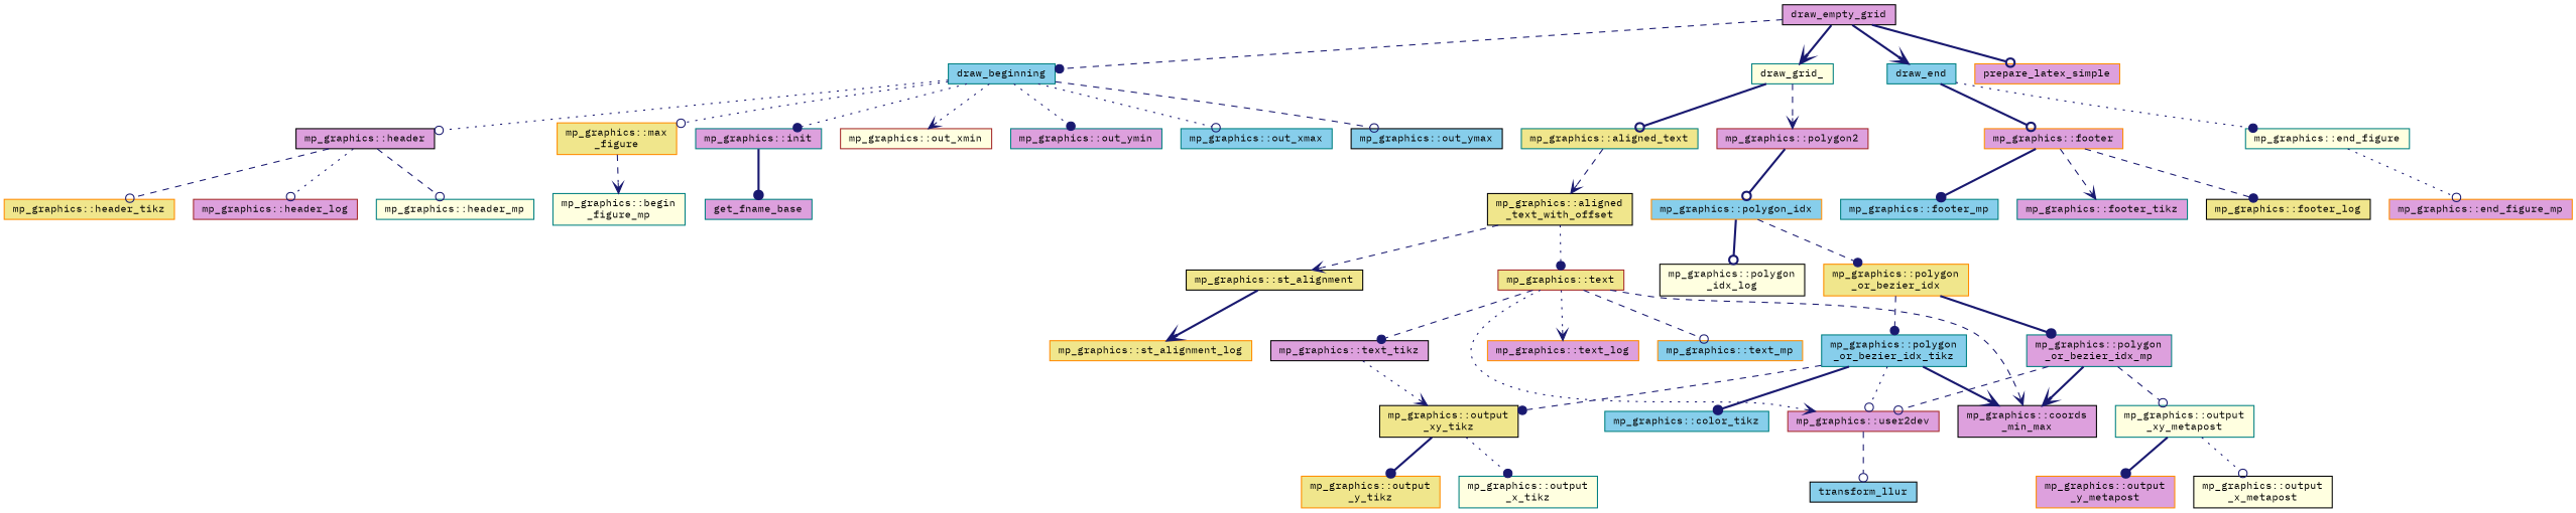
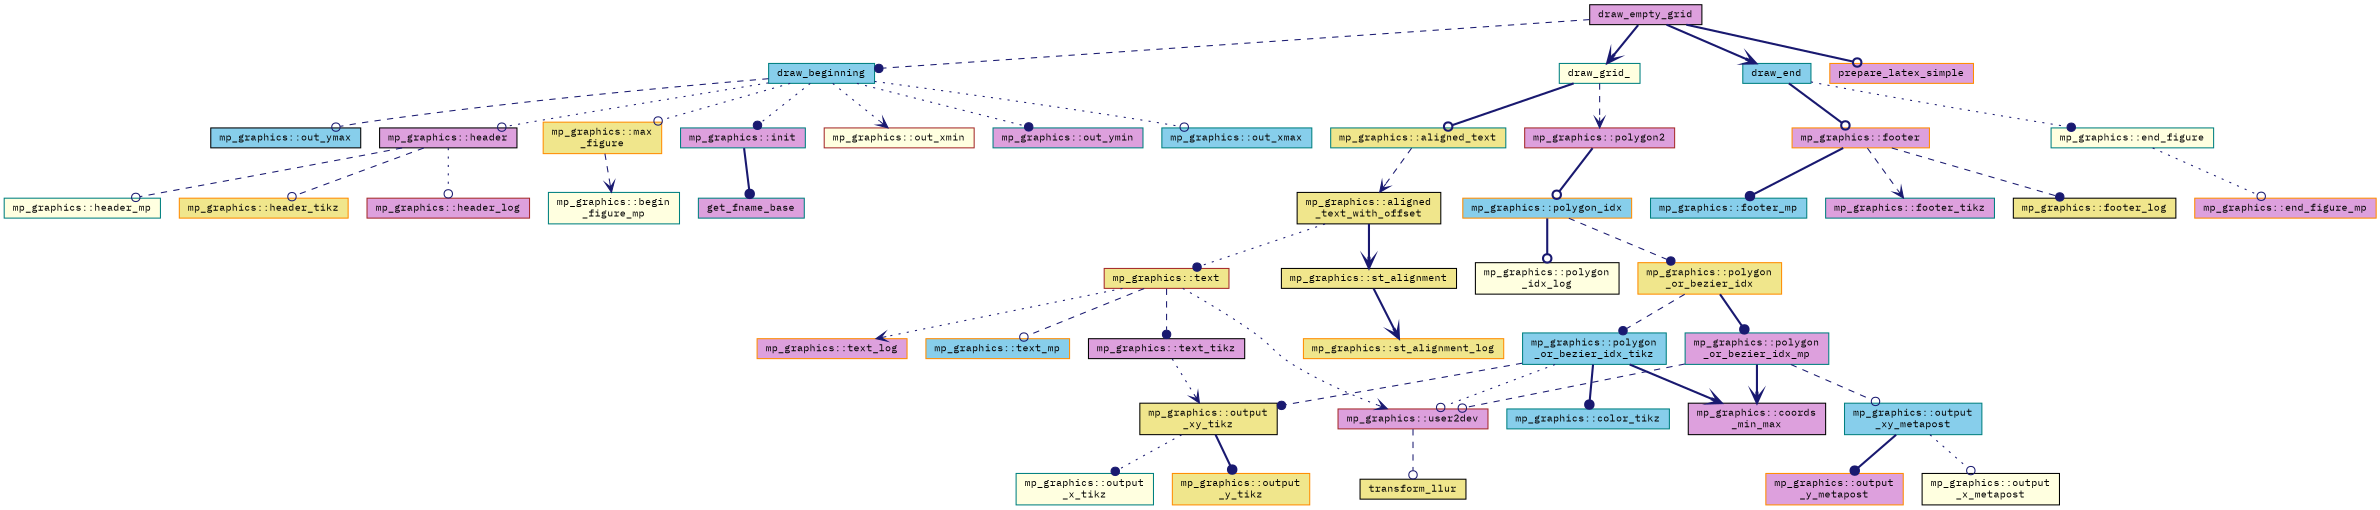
  digraph {
    fontname="IBM Plex Mono"
    rankdir=TB
    node [color=teal fillcolor=plum fontname="IBM Plex Mono" fontsize=10 shape=record style=filled]
    edge [arrowhead=odot color=midnightblue fontname="IBM Plex Mono" fontsize=10 labelfontname=Helvetica labelfontsize=10 style=dashed]
    n1 [color=black fontcolor=black height=0.2 label=draw_empty_grid width=0.4]
    n2 [fillcolor=skyblue height=0.2 label=draw_beginning width=0.4]
    n3 [fillcolor=lightyellow height=0.2 label=draw_grid_ width=0.4]
    n4 [fillcolor=skyblue height=0.2 label=draw_end width=0.4]
    n5 [color=darkorange height=0.2 label=prepare_latex_simple width=0.4]
    n6 [height=0.2 label="mp_graphics::init" width=0.4]
    n7 [color=brown fillcolor=lightyellow height=0.2 label="mp_graphics::out_xmin" width=0.4]
    n8 [height=0.2 label="mp_graphics::out_ymin" width=0.4]
    n9 [fillcolor=skyblue height=0.2 label="mp_graphics::out_xmax" width=0.4]
    n10 [color=black fillcolor=skyblue height=0.2 label="mp_graphics::out_ymax" width=0.4]
    n11 [color=black height=0.2 label="mp_graphics::header" width=0.4]
    n12 [color=darkorange fillcolor=khaki height=0.2 label="mp_graphics::max\l_figure" width=0.4]
    n13 [color=brown height=0.2 label="mp_graphics::polygon2" width=0.4]
    n14 [fillcolor=khaki height=0.2 label="mp_graphics::aligned_text" width=0.4]
    n15 [fillcolor=lightyellow height=0.2 label="mp_graphics::end_figure" width=0.4]
    n16 [color=darkorange height=0.2 label="mp_graphics::footer" width=0.4]
    n17 [height=0.2 label=get_fname_base width=0.4]
    n18 [color=brown height=0.2 label="mp_graphics::header_log" width=0.4]
    n19 [fillcolor=lightyellow height=0.2 label="mp_graphics::header_mp" width=0.4]
    n20 [color=darkorange fillcolor=khaki height=0.2 label="mp_graphics::header_tikz" width=0.4]
    n21 [fillcolor=lightyellow height=0.2 label="mp_graphics::begin\l_figure_mp" width=0.4]
    n22 [color=darkorange fillcolor=skyblue height=0.2 label="mp_graphics::polygon_idx" width=0.4]
    n23 [color=black fillcolor=khaki height=0.2 label="mp_graphics::aligned\l_text_with_offset" width=0.4]
    n24 [color=black fillcolor=lightyellow height=0.2 label="mp_graphics::polygon\l_idx_log" width=0.4]
    n25 [color=darkorange fillcolor=khaki height=0.2 label="mp_graphics::polygon\l_or_bezier_idx" width=0.4]
    n26 [height=0.2 label="mp_graphics::polygon\l_or_bezier_idx_mp" width=0.4]
    n27 [fillcolor=skyblue height=0.2 label="mp_graphics::polygon\l_or_bezier_idx_tikz" width=0.4]
    n28 [color=black height=0.2 label="mp_graphics::coords\l_min_max" width=0.4]
    n29 [color=brown height=0.2 label="mp_graphics::user2dev" width=0.4]
-   n30 [fillcolor=lightyellow height=0.2 label="mp_graphics::output\l_xy_metapost" width=0.4]
+   n30 [fillcolor=skyblue height=0.2 label="mp_graphics::output\l_xy_metapost" width=0.4]
    n31 [fillcolor=skyblue height=0.2 label="mp_graphics::color_tikz" width=0.4]
    n32 [color=black fillcolor=khaki height=0.2 label="mp_graphics::output\l_xy_tikz" width=0.4]
-   n33 [color=black fillcolor=skyblue height=0.2 label=transform_llur width=0.4]
+   n33 [color=black fillcolor=khaki height=0.2 label=transform_llur width=0.4]
    n34 [color=black fillcolor=lightyellow height=0.2 label="mp_graphics::output\l_x_metapost" width=0.4]
    n35 [color=darkorange height=0.2 label="mp_graphics::output\l_y_metapost" width=0.4]
    n36 [fillcolor=lightyellow height=0.2 label="mp_graphics::output\l_x_tikz" width=0.4]
    n37 [color=darkorange fillcolor=khaki height=0.2 label="mp_graphics::output\l_y_tikz" width=0.4]
    n38 [color=black fillcolor=khaki height=0.2 label="mp_graphics::st_alignment" width=0.4]
    n39 [color=brown fillcolor=khaki height=0.2 label="mp_graphics::text" width=0.4]
    n40 [color=darkorange fillcolor=khaki height=0.2 label="mp_graphics::st_alignment_log" width=0.4]
    n41 [color=darkorange height=0.2 label="mp_graphics::text_log" width=0.4]
    n42 [color=darkorange fillcolor=skyblue height=0.2 label="mp_graphics::text_mp" width=0.4]
    n43 [color=black height=0.2 label="mp_graphics::text_tikz" width=0.4]
    n44 [color=darkorange height=0.2 label="mp_graphics::end_figure_mp" width=0.4]
    n45 [color=black fillcolor=khaki height=0.2 label="mp_graphics::footer_log" width=0.4]
    n46 [fillcolor=skyblue height=0.2 label="mp_graphics::footer_mp" width=0.4]
    n47 [height=0.2 label="mp_graphics::footer_tikz" width=0.4]
    n1 -> n2 [arrowhead=dot]
    n1 -> n3 [arrowhead=vee style=bold]
    n1 -> n4 [arrowhead=vee style=bold]
    n1 -> n5 [style=bold]
    n2 -> n6 [arrowhead=dot style=dotted]
    n2 -> n7 [arrowhead=vee style=dotted]
    n2 -> n8 [arrowhead=dot style=dotted]
    n2 -> n9 [style=dotted]
    n2 -> n10
    n2 -> n11 [style=dotted]
    n2 -> n12 [style=dotted]
    n3 -> n13 [arrowhead=vee]
    n3 -> n14 [style=bold]
    n4 -> n15 [arrowhead=dot style=dotted]
    n4 -> n16 [style=bold]
    n6 -> n17 [arrowhead=dot style=bold]
    n11 -> n18 [style=dotted]
    n11 -> n19
    n11 -> n20
    n12 -> n21 [arrowhead=vee]
    n13 -> n22 [style=bold]
    n14 -> n23 [arrowhead=vee]
    n15 -> n44 [style=dotted]
    n16 -> n45 [arrowhead=dot]
    n16 -> n46 [arrowhead=dot style=bold]
    n16 -> n47 [arrowhead=vee]
    n22 -> n24 [style=bold]
    n22 -> n25 [arrowhead=dot]
-   n23 -> n38 [arrowhead=vee]
+   n23 -> n38 [arrowhead=vee style=bold]
    n23 -> n39 [arrowhead=dot style=dotted]
    n25 -> n26 [arrowhead=dot style=bold]
    n25 -> n27 [arrowhead=dot]
    n26 -> n28 [arrowhead=vee style=bold]
    n26 -> n29
    n26 -> n30
    n27 -> n28 [arrowhead=vee style=bold]
    n27 -> n29 [style=dotted]
    n27 -> n31 [arrowhead=dot style=bold]
    n27 -> n32 [arrowhead=dot]
    n29 -> n33
    n30 -> n34 [style=dotted]
    n30 -> n35 [arrowhead=dot style=bold]
    n32 -> n36 [arrowhead=dot style=dotted]
    n32 -> n37 [arrowhead=dot style=bold]
    n38 -> n40 [arrowhead=vee style=bold]
-   n39 -> n28 [arrowhead=vee]
    n39 -> n29 [arrowhead=vee style=dotted]
    n39 -> n41 [arrowhead=vee style=dotted]
    n39 -> n42
    n39 -> n43 [arrowhead=dot]
    n43 -> n32 [arrowhead=vee style=dotted]
  }
